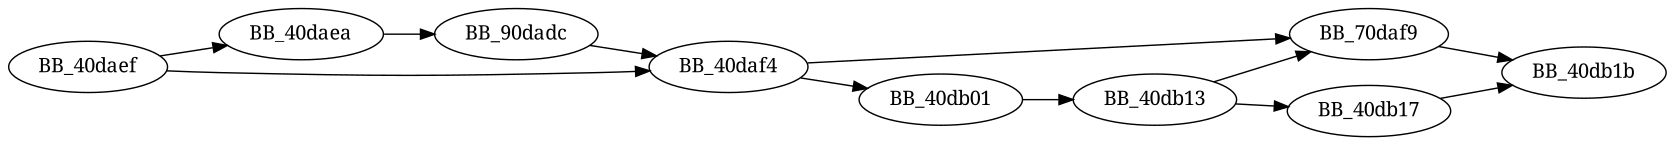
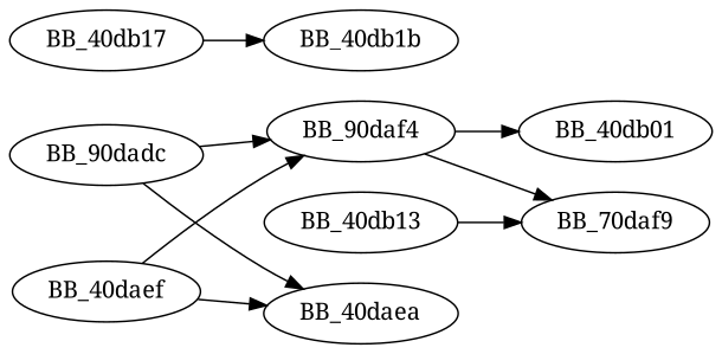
  digraph {
    fontname="Noto Serif"
    rankdir=LR
    node [fontname="Noto Serif"]
    edge [fontname="Noto Serif"]
    n1 [label=BB_90dadc]
    BB_40daea
-   BB_40daf4
+   BB_40daf4 [label=BB_90daf4]
    n4 [label=BB_70daf9]
    n5 [label=BB_40db01]
    BB_40daef
    BB_40db1b
    BB_40db13
    BB_40db17
-   BB_40daea -> n1
+   n1 -> BB_40daea
    n1 -> BB_40daf4
    BB_40daf4 -> n4
    BB_40daf4 -> n5
-   n4 -> BB_40db1b
-   n5 -> BB_40db13
    BB_40daef -> BB_40daea
    BB_40daef -> BB_40daf4
    BB_40db13 -> n4
-   BB_40db13 -> BB_40db17
    BB_40db17 -> BB_40db1b
  }
